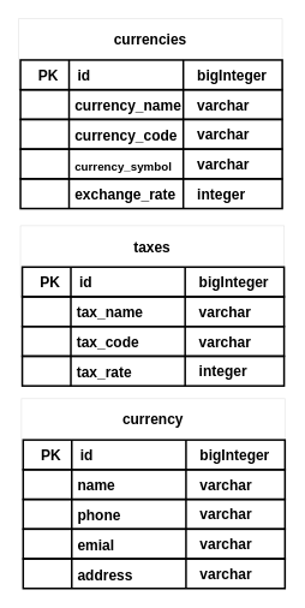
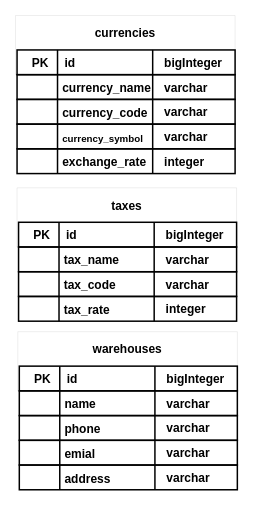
  <mxCell id="0" />
  <mxCell id="1" parent="0" />
  <mxCell id="2" value="currencies" style="swimlane;startSize=45;fontSize=16;strokeColor=#000000;swimlaneLine=0;fontColor=default;strokeWidth=0;rounded=0;" parent="1" vertex="1"><mxGeometry x="20.27" y="20" width="293" height="79" as="geometry" /></mxCell>
  <mxCell id="3" value="" style="rounded=0;whiteSpace=wrap;html=1;labelBorderColor=none;fontSize=12;fontColor=default;strokeColor=#000000;strokeWidth=2;fillColor=none;container=1;flipV=0;flipH=1;rotation=0;" parent="2" vertex="1"><mxGeometry x="2" y="46" width="291" height="33" as="geometry"><mxRectangle x="272" y="54" width="50" height="44" as="alternateBounds" /></mxGeometry></mxCell>
  <mxCell id="4" value="bigInteger" style="text;html=1;resizable=0;autosize=1;align=left;verticalAlign=middle;points=[];fillColor=none;strokeColor=none;rounded=0;labelBorderColor=none;fontSize=16;fontColor=#000000;fontStyle=1;labelPosition=center;verticalLabelPosition=middle;spacing=0;flipV=0;flipH=1;rotation=0;" parent="3" vertex="1"><mxGeometry x="197" y="5.004" width="87" height="23" as="geometry" /></mxCell>
  <mxCell id="5" value="id" style="text;html=1;resizable=0;autosize=1;align=left;verticalAlign=middle;points=[];fillColor=none;strokeColor=none;rounded=0;labelBorderColor=none;fontSize=16;fontColor=#000000;fontStyle=1;labelPosition=center;verticalLabelPosition=middle;flipV=0;flipH=1;rotation=0;" parent="3" vertex="1"><mxGeometry x="62" y="5.004" width="24" height="23" as="geometry" /></mxCell>
  <mxCell id="6" value="PK" style="text;html=1;resizable=0;autosize=1;align=center;verticalAlign=middle;points=[];fillColor=none;strokeColor=none;rounded=0;labelBorderColor=none;fontSize=16;fontColor=#000000;fontStyle=1;labelPosition=center;verticalLabelPosition=middle;flipV=0;flipH=1;rotation=0;" parent="3" vertex="1"><mxGeometry x="15" y="5.004" width="32" height="23" as="geometry" /></mxCell>
  <mxCell id="7" value="" style="line;strokeWidth=2;direction=south;html=1;perimeter=backbonePerimeter;points=[];outlineConnect=0;labelBorderColor=none;fontSize=12;fontColor=#000000;fillColor=none;strokeColor=#000000;flipV=0;flipH=1;rotation=0;rounded=0;" parent="3" vertex="1"><mxGeometry x="49" width="10" height="33" as="geometry" /></mxCell>
  <mxCell id="8" value="" style="line;strokeWidth=2;direction=south;html=1;perimeter=backbonePerimeter;points=[];outlineConnect=0;labelBorderColor=none;fontSize=12;fontColor=#000000;fillColor=none;strokeColor=#000000;flipV=0;flipH=1;rotation=0;rounded=0;" parent="3" vertex="1"><mxGeometry x="176" width="10" height="33" as="geometry" /></mxCell>
  <mxCell id="9" value="" style="rounded=0;whiteSpace=wrap;html=1;labelBorderColor=none;fontSize=12;fontColor=default;strokeColor=#000000;strokeWidth=2;fillColor=none;container=1;flipV=0;flipH=1;rotation=0;" parent="1" vertex="1"><mxGeometry x="22.27" y="99" width="291" height="33" as="geometry"><mxRectangle x="272" y="54" width="50" height="44" as="alternateBounds" /></mxGeometry></mxCell>
  <mxCell id="10" value="varchar" style="text;html=1;resizable=0;autosize=1;align=left;verticalAlign=middle;points=[];fillColor=none;strokeColor=none;rounded=0;labelBorderColor=none;fontSize=16;fontColor=#000000;fontStyle=1;labelPosition=center;verticalLabelPosition=middle;spacing=0;flipV=0;flipH=1;rotation=0;" parent="9" vertex="1"><mxGeometry x="197" y="5.004" width="68" height="23" as="geometry" /></mxCell>
  <mxCell id="11" value="currency_name" style="text;html=1;resizable=0;autosize=1;align=left;verticalAlign=middle;points=[];fillColor=none;strokeColor=none;rounded=0;labelBorderColor=none;fontSize=16;fontColor=#000000;fontStyle=1;labelPosition=center;verticalLabelPosition=middle;flipV=0;flipH=1;rotation=0;" parent="9" vertex="1"><mxGeometry x="59" y="5.004" width="128" height="23" as="geometry" /></mxCell>
  <mxCell id="12" value="" style="line;strokeWidth=2;direction=south;html=1;perimeter=backbonePerimeter;points=[];outlineConnect=0;labelBorderColor=none;fontSize=12;fontColor=#000000;fillColor=none;strokeColor=#000000;flipV=0;flipH=1;rotation=0;rounded=0;" parent="9" vertex="1"><mxGeometry x="49" width="10" height="33" as="geometry" /></mxCell>
  <mxCell id="13" value="" style="line;strokeWidth=2;direction=south;html=1;perimeter=backbonePerimeter;points=[];outlineConnect=0;labelBorderColor=none;fontSize=12;fontColor=#000000;fillColor=none;strokeColor=#000000;flipV=0;flipH=1;rotation=0;rounded=0;" parent="9" vertex="1"><mxGeometry x="176" width="10" height="33" as="geometry" /></mxCell>
  <mxCell id="14" value="" style="rounded=0;whiteSpace=wrap;html=1;labelBorderColor=none;fontSize=12;fontColor=default;strokeColor=#000000;strokeWidth=2;fillColor=none;container=1;flipV=0;flipH=1;rotation=0;" parent="1" vertex="1"><mxGeometry x="22.27" y="132" width="291" height="33" as="geometry"><mxRectangle x="272" y="54" width="50" height="44" as="alternateBounds" /></mxGeometry></mxCell>
  <mxCell id="15" value="varchar" style="text;html=1;resizable=0;autosize=1;align=left;verticalAlign=middle;points=[];fillColor=none;strokeColor=none;rounded=0;labelBorderColor=none;fontSize=16;fontColor=#000000;fontStyle=1;labelPosition=center;verticalLabelPosition=middle;spacing=0;flipV=0;flipH=1;rotation=0;" parent="14" vertex="1"><mxGeometry x="197" y="5.004" width="68" height="23" as="geometry" /></mxCell>
  <mxCell id="16" value="&lt;font style=&quot;font-size: 16px&quot;&gt;currency_code&lt;/font&gt;" style="text;html=1;resizable=0;autosize=1;align=left;verticalAlign=middle;points=[];fillColor=none;strokeColor=none;rounded=0;labelBorderColor=none;fontSize=16;fontColor=#000000;fontStyle=1;labelPosition=center;verticalLabelPosition=middle;flipV=0;flipH=1;rotation=0;" parent="14" vertex="1"><mxGeometry x="59" y="6.004" width="124" height="23" as="geometry" /></mxCell>
  <mxCell id="17" value="" style="line;strokeWidth=2;direction=south;html=1;perimeter=backbonePerimeter;points=[];outlineConnect=0;labelBorderColor=none;fontSize=12;fontColor=#000000;fillColor=none;strokeColor=#000000;flipV=0;flipH=1;rotation=0;rounded=0;" parent="14" vertex="1"><mxGeometry x="49" width="10" height="33" as="geometry" /></mxCell>
  <mxCell id="18" value="" style="line;strokeWidth=2;direction=south;html=1;perimeter=backbonePerimeter;points=[];outlineConnect=0;labelBorderColor=none;fontSize=12;fontColor=#000000;fillColor=none;strokeColor=#000000;flipV=0;flipH=1;rotation=0;rounded=0;" parent="14" vertex="1"><mxGeometry x="176" width="10" height="33" as="geometry" /></mxCell>
  <mxCell id="19" value="" style="rounded=0;whiteSpace=wrap;html=1;labelBorderColor=none;fontSize=12;fontColor=default;strokeColor=#000000;strokeWidth=2;fillColor=none;container=1;flipV=0;flipH=1;rotation=0;" parent="1" vertex="1"><mxGeometry x="22.27" y="165" width="291" height="33" as="geometry"><mxRectangle x="272" y="54" width="50" height="44" as="alternateBounds" /></mxGeometry></mxCell>
  <mxCell id="20" value="varchar" style="text;html=1;resizable=0;autosize=1;align=left;verticalAlign=middle;points=[];fillColor=none;strokeColor=none;rounded=0;labelBorderColor=none;fontSize=16;fontColor=#000000;fontStyle=1;labelPosition=center;verticalLabelPosition=middle;spacing=0;flipV=0;flipH=1;rotation=0;" parent="19" vertex="1"><mxGeometry x="197" y="5.004" width="68" height="23" as="geometry" /></mxCell>
  <mxCell id="21" value="&lt;font style=&quot;font-size: 13px&quot;&gt;currency_symbol&lt;/font&gt;" style="text;html=1;resizable=0;autosize=1;align=left;verticalAlign=middle;points=[];fillColor=none;strokeColor=none;rounded=0;labelBorderColor=none;fontSize=16;fontColor=#000000;fontStyle=1;labelPosition=center;verticalLabelPosition=middle;flipV=0;flipH=1;rotation=0;" parent="19" vertex="1"><mxGeometry x="59" y="6.004" width="118" height="24" as="geometry" /></mxCell>
  <mxCell id="22" value="" style="line;strokeWidth=2;direction=south;html=1;perimeter=backbonePerimeter;points=[];outlineConnect=0;labelBorderColor=none;fontSize=12;fontColor=#000000;fillColor=none;strokeColor=#000000;flipV=0;flipH=1;rotation=0;rounded=0;" parent="19" vertex="1"><mxGeometry x="49" width="10" height="33" as="geometry" /></mxCell>
  <mxCell id="23" value="" style="line;strokeWidth=2;direction=south;html=1;perimeter=backbonePerimeter;points=[];outlineConnect=0;labelBorderColor=none;fontSize=12;fontColor=#000000;fillColor=none;strokeColor=#000000;flipV=0;flipH=1;rotation=0;rounded=0;" parent="19" vertex="1"><mxGeometry x="176" width="10" height="33" as="geometry" /></mxCell>
  <mxCell id="24" value="" style="rounded=0;whiteSpace=wrap;html=1;labelBorderColor=none;fontSize=12;fontColor=default;strokeColor=#000000;strokeWidth=2;fillColor=none;container=1;flipV=0;flipH=1;rotation=0;" parent="1" vertex="1"><mxGeometry x="22.27" y="198" width="291" height="33" as="geometry"><mxRectangle x="272" y="54" width="50" height="44" as="alternateBounds" /></mxGeometry></mxCell>
  <mxCell id="25" value="integer" style="text;html=1;resizable=0;autosize=1;align=left;verticalAlign=middle;points=[];fillColor=none;strokeColor=none;rounded=0;labelBorderColor=none;fontSize=16;fontColor=#000000;fontStyle=1;labelPosition=center;verticalLabelPosition=middle;spacing=0;flipV=0;flipH=1;rotation=0;" parent="24" vertex="1"><mxGeometry x="197" y="5.004" width="63" height="23" as="geometry" /></mxCell>
  <mxCell id="26" value="exchange_rate" style="text;html=1;resizable=0;autosize=1;align=left;verticalAlign=middle;points=[];fillColor=none;strokeColor=none;rounded=0;labelBorderColor=none;fontSize=16;fontColor=#000000;fontStyle=1;labelPosition=center;verticalLabelPosition=middle;flipV=0;flipH=1;rotation=0;" parent="24" vertex="1"><mxGeometry x="59" y="6.004" width="122" height="23" as="geometry" /></mxCell>
  <mxCell id="27" value="" style="line;strokeWidth=2;direction=south;html=1;perimeter=backbonePerimeter;points=[];outlineConnect=0;labelBorderColor=none;fontSize=12;fontColor=#000000;fillColor=none;strokeColor=#000000;flipV=0;flipH=1;rotation=0;rounded=0;" parent="24" vertex="1"><mxGeometry x="49" width="10" height="33" as="geometry" /></mxCell>
  <mxCell id="28" value="" style="line;strokeWidth=2;direction=south;html=1;perimeter=backbonePerimeter;points=[];outlineConnect=0;labelBorderColor=none;fontSize=12;fontColor=#000000;fillColor=none;strokeColor=#000000;flipV=0;flipH=1;rotation=0;rounded=0;" parent="24" vertex="1"><mxGeometry x="176" width="10" height="33" as="geometry" /></mxCell>
  <mxCell id="29" value="taxes" style="swimlane;startSize=45;fontSize=16;strokeColor=#000000;swimlaneLine=0;fontColor=default;strokeWidth=0;rounded=0;" parent="1" vertex="1"><mxGeometry x="22.27" y="250" width="293" height="79" as="geometry" /></mxCell>
  <mxCell id="30" value="" style="rounded=0;whiteSpace=wrap;html=1;labelBorderColor=none;fontSize=12;fontColor=default;strokeColor=#000000;strokeWidth=2;fillColor=none;container=1;flipV=0;flipH=1;rotation=0;" parent="29" vertex="1"><mxGeometry x="2" y="46" width="291" height="33" as="geometry"><mxRectangle x="272" y="54" width="50" height="44" as="alternateBounds" /></mxGeometry></mxCell>
  <mxCell id="31" value="bigInteger" style="text;html=1;resizable=0;autosize=1;align=left;verticalAlign=middle;points=[];fillColor=none;strokeColor=none;rounded=0;labelBorderColor=none;fontSize=16;fontColor=#000000;fontStyle=1;labelPosition=center;verticalLabelPosition=middle;spacing=0;flipV=0;flipH=1;rotation=0;" parent="30" vertex="1"><mxGeometry x="197" y="5.004" width="87" height="23" as="geometry" /></mxCell>
  <mxCell id="32" value="id" style="text;html=1;resizable=0;autosize=1;align=left;verticalAlign=middle;points=[];fillColor=none;strokeColor=none;rounded=0;labelBorderColor=none;fontSize=16;fontColor=#000000;fontStyle=1;labelPosition=center;verticalLabelPosition=middle;flipV=0;flipH=1;rotation=0;" parent="30" vertex="1"><mxGeometry x="62" y="5.004" width="24" height="23" as="geometry" /></mxCell>
  <mxCell id="33" value="PK" style="text;html=1;resizable=0;autosize=1;align=center;verticalAlign=middle;points=[];fillColor=none;strokeColor=none;rounded=0;labelBorderColor=none;fontSize=16;fontColor=#000000;fontStyle=1;labelPosition=center;verticalLabelPosition=middle;flipV=0;flipH=1;rotation=0;" parent="30" vertex="1"><mxGeometry x="15" y="5.004" width="32" height="23" as="geometry" /></mxCell>
  <mxCell id="34" value="" style="line;strokeWidth=2;direction=south;html=1;perimeter=backbonePerimeter;points=[];outlineConnect=0;labelBorderColor=none;fontSize=12;fontColor=#000000;fillColor=none;strokeColor=#000000;flipV=0;flipH=1;rotation=0;rounded=0;" parent="30" vertex="1"><mxGeometry x="49" width="10" height="33" as="geometry" /></mxCell>
  <mxCell id="35" value="" style="line;strokeWidth=2;direction=south;html=1;perimeter=backbonePerimeter;points=[];outlineConnect=0;labelBorderColor=none;fontSize=12;fontColor=#000000;fillColor=none;strokeColor=#000000;flipV=0;flipH=1;rotation=0;rounded=0;" parent="30" vertex="1"><mxGeometry x="176" width="10" height="33" as="geometry" /></mxCell>
  <mxCell id="36" value="" style="rounded=0;whiteSpace=wrap;html=1;labelBorderColor=none;fontSize=12;fontColor=default;strokeColor=#000000;strokeWidth=2;fillColor=none;container=1;flipV=0;flipH=1;rotation=0;" parent="1" vertex="1"><mxGeometry x="24.27" y="329" width="291" height="33" as="geometry"><mxRectangle x="272" y="54" width="50" height="44" as="alternateBounds" /></mxGeometry></mxCell>
  <mxCell id="37" value="varchar" style="text;html=1;resizable=0;autosize=1;align=left;verticalAlign=middle;points=[];fillColor=none;strokeColor=none;rounded=0;labelBorderColor=none;fontSize=16;fontColor=#000000;fontStyle=1;labelPosition=center;verticalLabelPosition=middle;spacing=0;flipV=0;flipH=1;rotation=0;" parent="36" vertex="1"><mxGeometry x="197" y="5.004" width="68" height="23" as="geometry" /></mxCell>
  <mxCell id="38" value="tax_name" style="text;html=1;resizable=0;autosize=1;align=left;verticalAlign=middle;points=[];fillColor=none;strokeColor=none;rounded=0;labelBorderColor=none;fontSize=16;fontColor=#000000;fontStyle=1;labelPosition=center;verticalLabelPosition=middle;flipV=0;flipH=1;rotation=0;" parent="36" vertex="1"><mxGeometry x="59" y="5.004" width="84" height="23" as="geometry" /></mxCell>
  <mxCell id="39" value="" style="line;strokeWidth=2;direction=south;html=1;perimeter=backbonePerimeter;points=[];outlineConnect=0;labelBorderColor=none;fontSize=12;fontColor=#000000;fillColor=none;strokeColor=#000000;flipV=0;flipH=1;rotation=0;rounded=0;" parent="36" vertex="1"><mxGeometry x="49" width="10" height="33" as="geometry" /></mxCell>
  <mxCell id="40" value="" style="line;strokeWidth=2;direction=south;html=1;perimeter=backbonePerimeter;points=[];outlineConnect=0;labelBorderColor=none;fontSize=12;fontColor=#000000;fillColor=none;strokeColor=#000000;flipV=0;flipH=1;rotation=0;rounded=0;" parent="36" vertex="1"><mxGeometry x="176" width="10" height="33" as="geometry" /></mxCell>
  <mxCell id="41" value="" style="rounded=0;whiteSpace=wrap;html=1;labelBorderColor=none;fontSize=12;fontColor=default;strokeColor=#000000;strokeWidth=2;fillColor=none;container=1;flipV=0;flipH=1;rotation=0;" parent="1" vertex="1"><mxGeometry x="24.27" y="362" width="291" height="33" as="geometry"><mxRectangle x="272" y="54" width="50" height="44" as="alternateBounds" /></mxGeometry></mxCell>
  <mxCell id="42" value="varchar" style="text;html=1;resizable=0;autosize=1;align=left;verticalAlign=middle;points=[];fillColor=none;strokeColor=none;rounded=0;labelBorderColor=none;fontSize=16;fontColor=#000000;fontStyle=1;labelPosition=center;verticalLabelPosition=middle;spacing=0;flipV=0;flipH=1;rotation=0;" parent="41" vertex="1"><mxGeometry x="197" y="5.004" width="68" height="23" as="geometry" /></mxCell>
  <mxCell id="43" value="&lt;font style=&quot;font-size: 16px&quot;&gt;tax_code&lt;/font&gt;" style="text;html=1;resizable=0;autosize=1;align=left;verticalAlign=middle;points=[];fillColor=none;strokeColor=none;rounded=0;labelBorderColor=none;fontSize=16;fontColor=#000000;fontStyle=1;labelPosition=center;verticalLabelPosition=middle;flipV=0;flipH=1;rotation=0;" parent="41" vertex="1"><mxGeometry x="59" y="6.004" width="79" height="23" as="geometry" /></mxCell>
  <mxCell id="44" value="" style="line;strokeWidth=2;direction=south;html=1;perimeter=backbonePerimeter;points=[];outlineConnect=0;labelBorderColor=none;fontSize=12;fontColor=#000000;fillColor=none;strokeColor=#000000;flipV=0;flipH=1;rotation=0;rounded=0;" parent="41" vertex="1"><mxGeometry x="49" width="10" height="33" as="geometry" /></mxCell>
  <mxCell id="45" value="" style="line;strokeWidth=2;direction=south;html=1;perimeter=backbonePerimeter;points=[];outlineConnect=0;labelBorderColor=none;fontSize=12;fontColor=#000000;fillColor=none;strokeColor=#000000;flipV=0;flipH=1;rotation=0;rounded=0;" parent="41" vertex="1"><mxGeometry x="176" width="10" height="33" as="geometry" /></mxCell>
  <mxCell id="46" value="" style="rounded=0;whiteSpace=wrap;html=1;labelBorderColor=none;fontSize=12;fontColor=default;strokeColor=#000000;strokeWidth=2;fillColor=none;container=1;flipV=0;flipH=1;rotation=0;" parent="1" vertex="1"><mxGeometry x="24.27" y="395" width="291" height="33" as="geometry"><mxRectangle x="272" y="54" width="50" height="44" as="alternateBounds" /></mxGeometry></mxCell>
  <mxCell id="47" value="integer" style="text;html=1;resizable=0;autosize=1;align=left;verticalAlign=middle;points=[];fillColor=none;strokeColor=none;rounded=0;labelBorderColor=none;fontSize=16;fontColor=#000000;fontStyle=1;labelPosition=center;verticalLabelPosition=middle;spacing=0;flipV=0;flipH=1;rotation=0;" parent="46" vertex="1"><mxGeometry x="197" y="5.004" width="63" height="23" as="geometry" /></mxCell>
  <mxCell id="48" value="tax_rate" style="text;html=1;resizable=0;autosize=1;align=left;verticalAlign=middle;points=[];fillColor=none;strokeColor=none;rounded=0;labelBorderColor=none;fontSize=16;fontColor=#000000;fontStyle=1;labelPosition=center;verticalLabelPosition=middle;flipV=0;flipH=1;rotation=0;" parent="46" vertex="1"><mxGeometry x="59" y="6.004" width="71" height="23" as="geometry" /></mxCell>
  <mxCell id="49" value="" style="line;strokeWidth=2;direction=south;html=1;perimeter=backbonePerimeter;points=[];outlineConnect=0;labelBorderColor=none;fontSize=12;fontColor=#000000;fillColor=none;strokeColor=#000000;flipV=0;flipH=1;rotation=0;rounded=0;" parent="46" vertex="1"><mxGeometry x="49" width="10" height="33" as="geometry" /></mxCell>
  <mxCell id="50" value="" style="line;strokeWidth=2;direction=south;html=1;perimeter=backbonePerimeter;points=[];outlineConnect=0;labelBorderColor=none;fontSize=12;fontColor=#000000;fillColor=none;strokeColor=#000000;flipV=0;flipH=1;rotation=0;rounded=0;" parent="46" vertex="1"><mxGeometry x="176" width="10" height="33" as="geometry" /></mxCell>
  <mxCell id="51" value="" style="group" parent="1" vertex="1" connectable="0"><mxGeometry x="23.27" y="442" width="293" height="211" as="geometry" /></mxCell>
- <mxCell id="52" value="currency" style="swimlane;startSize=45;fontSize=16;strokeColor=#000000;swimlaneLine=0;fontColor=default;strokeWidth=0;rounded=0;" parent="51" vertex="1"><mxGeometry width="293" height="79" as="geometry"><mxRectangle width="119" height="45" as="alternateBounds" /></mxGeometry></mxCell>
+ <mxCell id="52" value="warehouses" style="swimlane;startSize=45;fontSize=16;strokeColor=#000000;swimlaneLine=0;fontColor=default;strokeWidth=0;rounded=0;" parent="51" vertex="1"><mxGeometry width="293" height="79" as="geometry"><mxRectangle width="119" height="45" as="alternateBounds" /></mxGeometry></mxCell>
  <mxCell id="53" value="" style="rounded=0;whiteSpace=wrap;html=1;labelBorderColor=none;fontSize=12;fontColor=default;strokeColor=#000000;strokeWidth=2;fillColor=none;container=1;flipV=0;flipH=1;rotation=0;" parent="52" vertex="1"><mxGeometry x="2" y="46" width="291" height="33" as="geometry"><mxRectangle x="272" y="54" width="50" height="44" as="alternateBounds" /></mxGeometry></mxCell>
  <mxCell id="54" value="bigInteger" style="text;html=1;resizable=0;autosize=1;align=left;verticalAlign=middle;points=[];fillColor=none;strokeColor=none;rounded=0;labelBorderColor=none;fontSize=16;fontColor=#000000;fontStyle=1;labelPosition=center;verticalLabelPosition=middle;spacing=0;flipV=0;flipH=1;rotation=0;" parent="53" vertex="1"><mxGeometry x="197" y="5.004" width="87" height="23" as="geometry" /></mxCell>
  <mxCell id="55" value="id" style="text;html=1;resizable=0;autosize=1;align=left;verticalAlign=middle;points=[];fillColor=none;strokeColor=none;rounded=0;labelBorderColor=none;fontSize=16;fontColor=#000000;fontStyle=1;labelPosition=center;verticalLabelPosition=middle;flipV=0;flipH=1;rotation=0;" parent="53" vertex="1"><mxGeometry x="62" y="5.004" width="24" height="23" as="geometry" /></mxCell>
  <mxCell id="56" value="PK" style="text;html=1;resizable=0;autosize=1;align=center;verticalAlign=middle;points=[];fillColor=none;strokeColor=none;rounded=0;labelBorderColor=none;fontSize=16;fontColor=#000000;fontStyle=1;labelPosition=center;verticalLabelPosition=middle;flipV=0;flipH=1;rotation=0;" parent="53" vertex="1"><mxGeometry x="15" y="5.004" width="32" height="23" as="geometry" /></mxCell>
  <mxCell id="57" value="" style="line;strokeWidth=2;direction=south;html=1;perimeter=backbonePerimeter;points=[];outlineConnect=0;labelBorderColor=none;fontSize=12;fontColor=#000000;fillColor=none;strokeColor=#000000;flipV=0;flipH=1;rotation=0;rounded=0;" parent="53" vertex="1"><mxGeometry x="49" width="10" height="33" as="geometry" /></mxCell>
  <mxCell id="58" value="" style="line;strokeWidth=2;direction=south;html=1;perimeter=backbonePerimeter;points=[];outlineConnect=0;labelBorderColor=none;fontSize=12;fontColor=#000000;fillColor=none;strokeColor=#000000;flipV=0;flipH=1;rotation=0;rounded=0;" parent="53" vertex="1"><mxGeometry x="176" width="10" height="33" as="geometry" /></mxCell>
  <mxCell id="59" value="" style="rounded=0;whiteSpace=wrap;html=1;labelBorderColor=none;fontSize=12;fontColor=default;strokeColor=#000000;strokeWidth=2;fillColor=none;container=1;flipV=0;flipH=1;rotation=0;" parent="51" vertex="1"><mxGeometry x="2" y="79" width="291" height="33" as="geometry"><mxRectangle x="272" y="54" width="50" height="44" as="alternateBounds" /></mxGeometry></mxCell>
  <mxCell id="60" value="varchar" style="text;html=1;resizable=0;autosize=1;align=left;verticalAlign=middle;points=[];fillColor=none;strokeColor=none;rounded=0;labelBorderColor=none;fontSize=16;fontColor=#000000;fontStyle=1;labelPosition=center;verticalLabelPosition=middle;spacing=0;flipV=0;flipH=1;rotation=0;" parent="59" vertex="1"><mxGeometry x="197" y="5.004" width="68" height="23" as="geometry" /></mxCell>
  <mxCell id="61" value="&lt;font style=&quot;font-size: 16px&quot;&gt;name&lt;/font&gt;" style="text;html=1;resizable=0;autosize=1;align=left;verticalAlign=middle;points=[];fillColor=none;strokeColor=none;rounded=0;labelBorderColor=none;fontSize=16;fontColor=#000000;fontStyle=1;labelPosition=center;verticalLabelPosition=middle;flipV=0;flipH=1;rotation=0;" parent="59" vertex="1"><mxGeometry x="59" y="6.004" width="52" height="23" as="geometry" /></mxCell>
  <mxCell id="62" value="" style="line;strokeWidth=2;direction=south;html=1;perimeter=backbonePerimeter;points=[];outlineConnect=0;labelBorderColor=none;fontSize=12;fontColor=#000000;fillColor=none;strokeColor=#000000;flipV=0;flipH=1;rotation=0;rounded=0;" parent="59" vertex="1"><mxGeometry x="49" width="10" height="33" as="geometry" /></mxCell>
  <mxCell id="63" value="" style="line;strokeWidth=2;direction=south;html=1;perimeter=backbonePerimeter;points=[];outlineConnect=0;labelBorderColor=none;fontSize=12;fontColor=#000000;fillColor=none;strokeColor=#000000;flipV=0;flipH=1;rotation=0;rounded=0;" parent="59" vertex="1"><mxGeometry x="176" width="10" height="33" as="geometry" /></mxCell>
  <mxCell id="64" value="" style="rounded=0;whiteSpace=wrap;html=1;labelBorderColor=none;fontSize=12;fontColor=default;strokeColor=#000000;strokeWidth=2;fillColor=none;container=1;flipV=0;flipH=1;rotation=0;" parent="51" vertex="1"><mxGeometry x="2" y="112" width="291" height="33" as="geometry"><mxRectangle x="272" y="54" width="50" height="44" as="alternateBounds" /></mxGeometry></mxCell>
  <mxCell id="65" value="varchar" style="text;html=1;resizable=0;autosize=1;align=left;verticalAlign=middle;points=[];fillColor=none;strokeColor=none;rounded=0;labelBorderColor=none;fontSize=16;fontColor=#000000;fontStyle=1;labelPosition=center;verticalLabelPosition=middle;spacing=0;flipV=0;flipH=1;rotation=0;" parent="64" vertex="1"><mxGeometry x="197" y="5.004" width="68" height="23" as="geometry" /></mxCell>
  <mxCell id="66" value="phone" style="text;html=1;resizable=0;autosize=1;align=left;verticalAlign=middle;points=[];fillColor=none;strokeColor=none;rounded=0;labelBorderColor=none;fontSize=16;fontColor=#000000;fontStyle=1;labelPosition=center;verticalLabelPosition=middle;flipV=0;flipH=1;rotation=0;" parent="64" vertex="1"><mxGeometry x="59" y="6.004" width="58" height="23" as="geometry" /></mxCell>
  <mxCell id="67" value="" style="line;strokeWidth=2;direction=south;html=1;perimeter=backbonePerimeter;points=[];outlineConnect=0;labelBorderColor=none;fontSize=12;fontColor=#000000;fillColor=none;strokeColor=#000000;flipV=0;flipH=1;rotation=0;rounded=0;" parent="64" vertex="1"><mxGeometry x="49" width="10" height="33" as="geometry" /></mxCell>
  <mxCell id="68" value="" style="line;strokeWidth=2;direction=south;html=1;perimeter=backbonePerimeter;points=[];outlineConnect=0;labelBorderColor=none;fontSize=12;fontColor=#000000;fillColor=none;strokeColor=#000000;flipV=0;flipH=1;rotation=0;rounded=0;" parent="64" vertex="1"><mxGeometry x="176" width="10" height="33" as="geometry" /></mxCell>
  <mxCell id="69" value="" style="rounded=0;whiteSpace=wrap;html=1;labelBorderColor=none;fontSize=12;fontColor=default;strokeColor=#000000;strokeWidth=2;fillColor=none;container=1;flipV=0;flipH=1;rotation=0;" parent="51" vertex="1"><mxGeometry x="2" y="145" width="291" height="33" as="geometry"><mxRectangle x="272" y="54" width="50" height="44" as="alternateBounds" /></mxGeometry></mxCell>
  <mxCell id="70" value="varchar" style="text;html=1;resizable=0;autosize=1;align=left;verticalAlign=middle;points=[];fillColor=none;strokeColor=none;rounded=0;labelBorderColor=none;fontSize=16;fontColor=#000000;fontStyle=1;labelPosition=center;verticalLabelPosition=middle;spacing=0;flipV=0;flipH=1;rotation=0;" parent="69" vertex="1"><mxGeometry x="197" y="5.004" width="68" height="23" as="geometry" /></mxCell>
  <mxCell id="71" value="emial" style="text;html=1;resizable=0;autosize=1;align=left;verticalAlign=middle;points=[];fillColor=none;strokeColor=none;rounded=0;labelBorderColor=none;fontSize=16;fontColor=#000000;fontStyle=1;labelPosition=center;verticalLabelPosition=middle;flipV=0;flipH=1;rotation=0;" parent="69" vertex="1"><mxGeometry x="59" y="6.004" width="51" height="23" as="geometry" /></mxCell>
  <mxCell id="72" value="" style="line;strokeWidth=2;direction=south;html=1;perimeter=backbonePerimeter;points=[];outlineConnect=0;labelBorderColor=none;fontSize=12;fontColor=#000000;fillColor=none;strokeColor=#000000;flipV=0;flipH=1;rotation=0;rounded=0;" parent="69" vertex="1"><mxGeometry x="49" width="10" height="33" as="geometry" /></mxCell>
  <mxCell id="73" value="" style="line;strokeWidth=2;direction=south;html=1;perimeter=backbonePerimeter;points=[];outlineConnect=0;labelBorderColor=none;fontSize=12;fontColor=#000000;fillColor=none;strokeColor=#000000;flipV=0;flipH=1;rotation=0;rounded=0;" parent="69" vertex="1"><mxGeometry x="176" width="10" height="33" as="geometry" /></mxCell>
  <mxCell id="74" value="" style="rounded=0;whiteSpace=wrap;html=1;labelBorderColor=none;fontSize=12;fontColor=default;strokeColor=#000000;strokeWidth=2;fillColor=none;container=1;flipV=0;flipH=1;rotation=0;" parent="51" vertex="1"><mxGeometry x="2" y="178" width="291" height="33" as="geometry"><mxRectangle x="272" y="54" width="50" height="44" as="alternateBounds" /></mxGeometry></mxCell>
  <mxCell id="75" value="varchar" style="text;html=1;resizable=0;autosize=1;align=left;verticalAlign=middle;points=[];fillColor=none;strokeColor=none;rounded=0;labelBorderColor=none;fontSize=16;fontColor=#000000;fontStyle=1;labelPosition=center;verticalLabelPosition=middle;spacing=0;flipV=0;flipH=1;rotation=0;" parent="74" vertex="1"><mxGeometry x="197" y="5.004" width="68" height="23" as="geometry" /></mxCell>
  <mxCell id="76" value="address" style="text;html=1;resizable=0;autosize=1;align=left;verticalAlign=middle;points=[];fillColor=none;strokeColor=none;rounded=0;labelBorderColor=none;fontSize=16;fontColor=#000000;fontStyle=1;labelPosition=center;verticalLabelPosition=middle;flipV=0;flipH=1;rotation=0;" parent="74" vertex="1"><mxGeometry x="59" y="6.004" width="71" height="23" as="geometry" /></mxCell>
  <mxCell id="77" value="" style="line;strokeWidth=2;direction=south;html=1;perimeter=backbonePerimeter;points=[];outlineConnect=0;labelBorderColor=none;fontSize=12;fontColor=#000000;fillColor=none;strokeColor=#000000;flipV=0;flipH=1;rotation=0;rounded=0;" parent="74" vertex="1"><mxGeometry x="49" width="10" height="33" as="geometry" /></mxCell>
  <mxCell id="78" value="" style="line;strokeWidth=2;direction=south;html=1;perimeter=backbonePerimeter;points=[];outlineConnect=0;labelBorderColor=none;fontSize=12;fontColor=#000000;fillColor=none;strokeColor=#000000;flipV=0;flipH=1;rotation=0;rounded=0;" parent="74" vertex="1"><mxGeometry x="176" width="10" height="33" as="geometry" /></mxCell>
